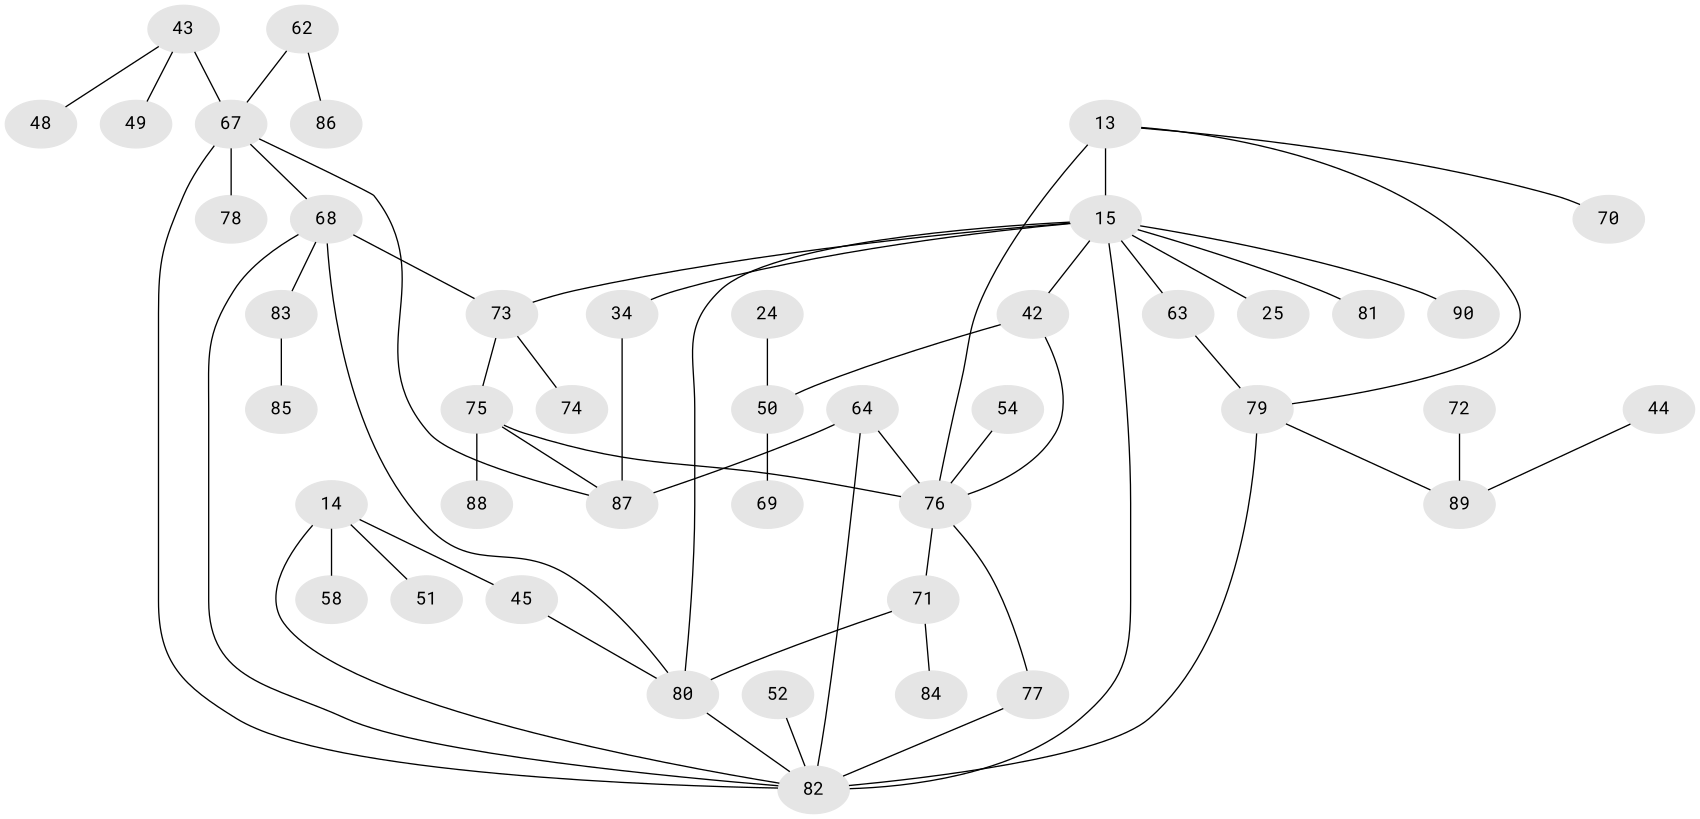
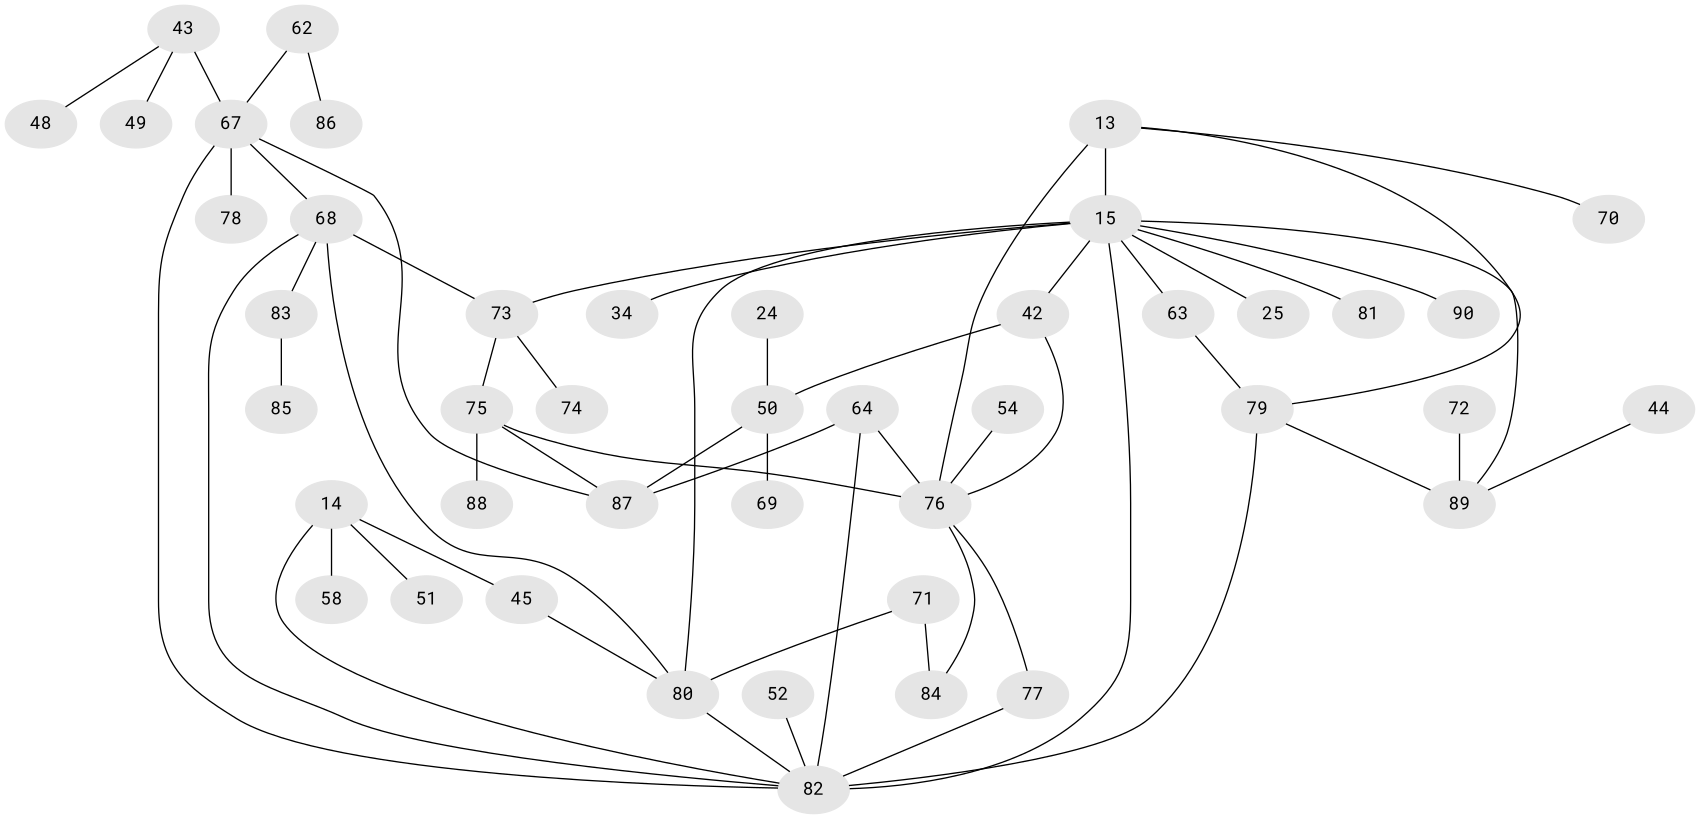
  graph {
    fontname="Roboto Mono"
    node [color=gray90 fontname="Roboto Mono" style=filled]
    edge [fontname="Roboto Mono"]
    15 [super="+6"]
    82 [super="+1+3+8+31"]
    25
    34
    42 [super="+5"]
    63
    73 [super="+60"]
    80 [super="+9+36"]
    81
    89 [super="+18+20+66"]
    90
    13
    70 [super="+26"]
    76 [super="+16"]
    79 [super="+59"]
    84
    77
    14
    45
    n20 [label=58]
    n21 [label=51]
    50 [super="+10+29+27"]
    69
    87 [super="+41"]
    74
    75 [super="+46"]
    24
    68 [super="+39+47+35+61"]
    83
    43 [super="+40"]
    48
    49
    67 [super="+12+65"]
    78
    44
    52
    54 [super="+53"]
    62
    86
    64 [super="+57"]
    85
    71 [super="+37"]
    72
    88
    15 -- 82 [weight=2]
    15 -- 25
    15 -- 34
    15 -- 42
    15 -- 63
    15 -- 73
    15 -- 80 [weight=2]
    15 -- 81
+   15 -- 89
    15 -- 90
    42 -- 76
    42 -- 50
    63 -- 79
    73 -- 74
    73 -- 75
    80 -- 82
    13 -- 15
    13 -- 70
    13 -- 76 [weight=2]
    13 -- 79
-   76 -- 71
+   76 -- 84
    76 -- 77
    79 -- 82 [weight=2]
    79 -- 89 [weight=2]
    77 -- 82
    14 -- 82 [weight=2]
    14 -- 45
    14 -- n20
    14 -- n21
    45 -- 80
    50 -- 69
-   34 -- 87
+   50 -- 87
    75 -- 76
    75 -- 87
    75 -- 88
    24 -- 50 [weight=2]
    68 -- 82
    68 -- 73
    68 -- 80
    68 -- 83
    83 -- 85
    43 -- 48
    43 -- 49
    43 -- 67 [weight=2]
    67 -- 82 [weight=2]
    67 -- 87
    67 -- 68
    67 -- 78
    44 -- 89
    52 -- 82
    54 -- 76
    62 -- 67
    62 -- 86
    64 -- 82 [weight=2]
    64 -- 76
    64 -- 87
    71 -- 80 [weight=2]
    71 -- 84
    72 -- 89
  }
